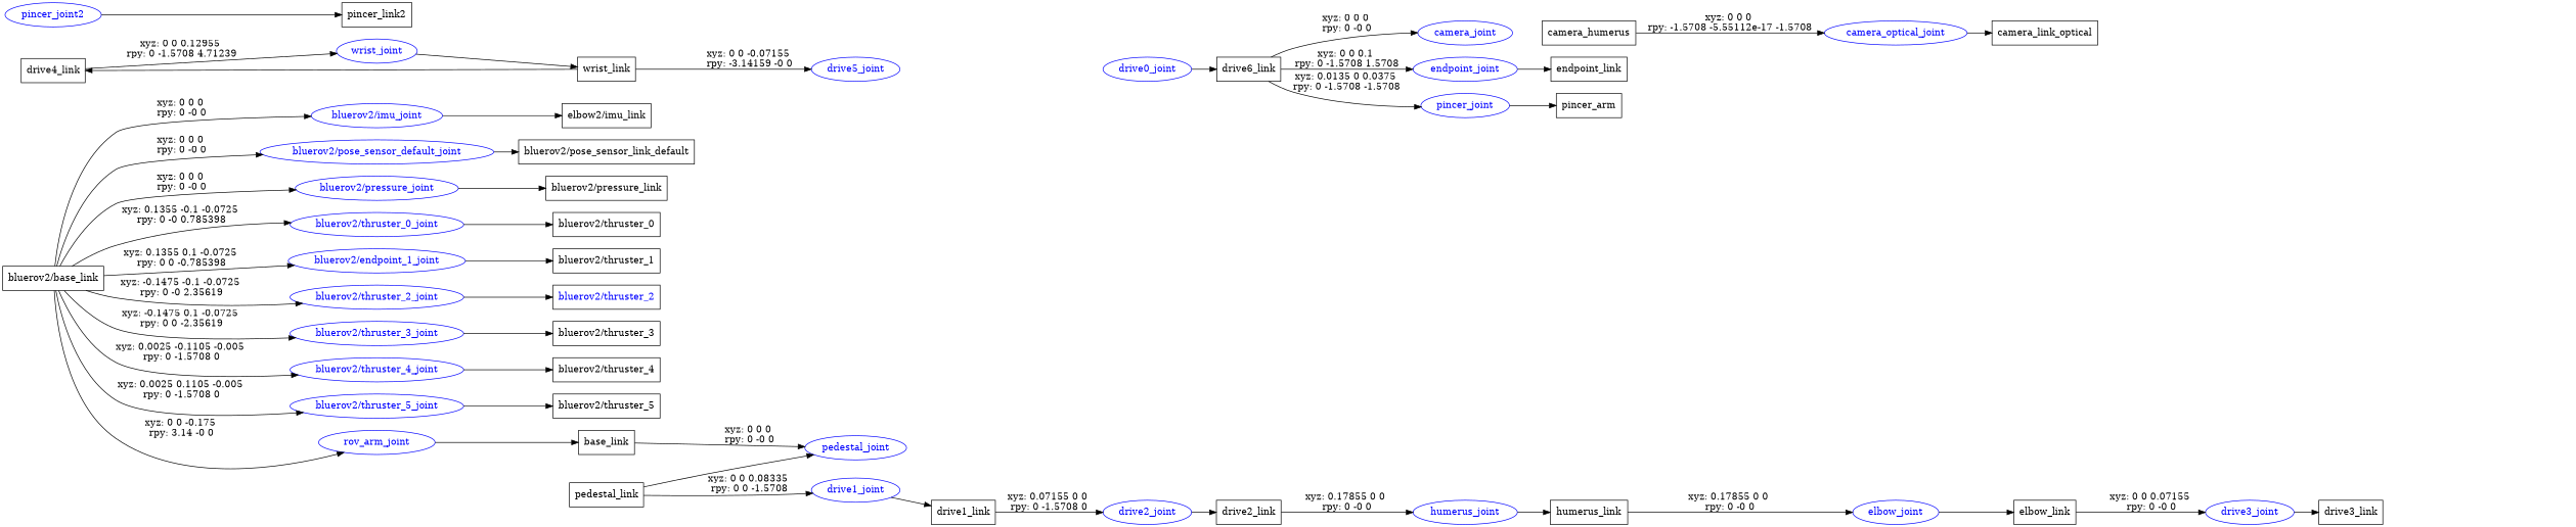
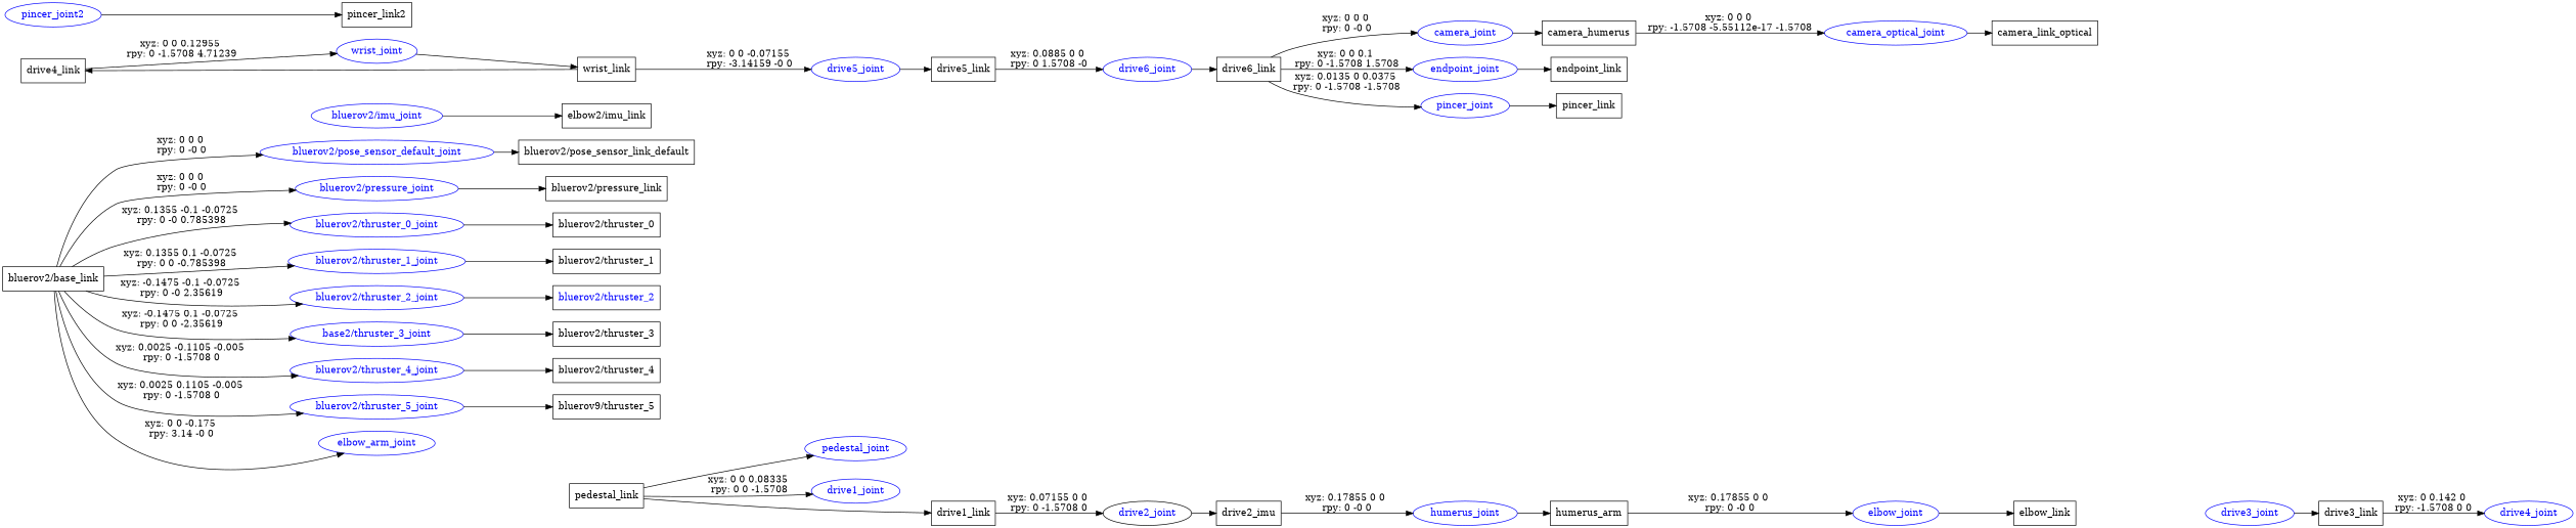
  digraph {
    rankdir=LR
    node [shape=box fontcolor=blue]
    n1 [label="bluerov2/base_link" fontcolor=""]
    "bluerov2/imu_joint" [color=blue shape=ellipse]
    "bluerov2/pose_sensor_default_joint" [color=blue shape=ellipse]
    "bluerov2/pressure_joint" [color=blue shape=ellipse]
    "bluerov2/thruster_0_joint" [color=blue shape=ellipse]
-   "bluerov2/thruster_1_joint" [color=blue shape=ellipse label="bluerov2/endpoint_1_joint"]
+   "bluerov2/thruster_1_joint" [color=blue shape=ellipse]
    "bluerov2/thruster_2_joint" [color=blue shape=ellipse]
-   "bluerov2/thruster_3_joint" [color=blue shape=ellipse]
+   "bluerov2/thruster_3_joint" [color=blue shape=ellipse label="base2/thruster_3_joint"]
    "bluerov2/thruster_4_joint" [color=blue shape=ellipse]
    "bluerov2/thruster_5_joint" [color=blue shape=ellipse]
-   rov_arm_joint [color=blue shape=ellipse]
+   rov_arm_joint [color=blue shape=ellipse label=elbow_arm_joint]
    n12 [label="elbow2/imu_link" fontcolor=""]
    n13 [label="bluerov2/pose_sensor_link_default" fontcolor=""]
    n14 [label="bluerov2/pressure_link" fontcolor=""]
    n15 [label="bluerov2/thruster_0" fontcolor=""]
    n16 [label="bluerov2/thruster_1" fontcolor=""]
    n17 [label="bluerov2/thruster_2"]
    n18 [label="bluerov2/thruster_3" fontcolor=""]
    n19 [label="bluerov2/thruster_4" fontcolor=""]
-   n20 [label="bluerov2/thruster_5" fontcolor=""]
-   n21 [label=base_link fontcolor=""]
+   n20 [label="bluerov9/thruster_5" fontcolor=""]
    pedestal_joint [color=blue shape=ellipse]
    n23 [label=pedestal_link fontcolor=""]
    drive1_joint [color=blue shape=ellipse]
    n25 [label=drive1_link fontcolor=""]
-   drive2_joint [color=blue shape=ellipse]
-   n27 [label=drive2_link fontcolor=""]
+   drive2_joint [color=black shape=ellipse]
+   n27 [label=drive2_imu fontcolor=""]
    humerus_joint [color=blue shape=ellipse]
-   n29 [label=humerus_link fontcolor=""]
+   n29 [label=humerus_arm fontcolor=""]
    elbow_joint [color=blue shape=ellipse]
    n31 [label=elbow_link fontcolor=""]
    drive3_joint [color=blue shape=ellipse]
    n33 [label=drive3_link fontcolor=""]
+   drive4_joint [color=blue shape=ellipse]
    n35 [label=drive4_link fontcolor=""]
    wrist_joint [color=blue shape=ellipse]
    n37 [label=wrist_link fontcolor=""]
    drive5_joint [color=blue shape=ellipse]
-   drive6_joint [color=blue shape=ellipse label=drive0_joint]
+   n39 [label=drive5_link fontcolor=""]
+   drive6_joint [color=blue shape=ellipse]
    n41 [label=drive6_link fontcolor=""]
    camera_joint [color=blue shape=ellipse]
    endpoint_joint [color=blue shape=ellipse]
    pincer_joint [color=blue shape=ellipse]
    n45 [label=camera_humerus fontcolor=""]
    n46 [label=endpoint_link fontcolor=""]
-   n47 [label=pincer_arm fontcolor=""]
+   n47 [label=pincer_link fontcolor=""]
    pincer_joint2 [color=blue shape=ellipse]
    n49 [label=pincer_link2 fontcolor=""]
    camera_optical_joint [color=blue shape=ellipse]
    n51 [label=camera_link_optical fontcolor=""]
-   n1 -> "bluerov2/imu_joint" [label="xyz: 0 0 0 \nrpy: 0 -0 0"]
    n1 -> "bluerov2/pose_sensor_default_joint" [label="xyz: 0 0 0 \nrpy: 0 -0 0"]
    n1 -> "bluerov2/pressure_joint" [label="xyz: 0 0 0 \nrpy: 0 -0 0"]
    n1 -> "bluerov2/thruster_0_joint" [label="xyz: 0.1355 -0.1 -0.0725 \nrpy: 0 -0 0.785398"]
    n1 -> "bluerov2/thruster_1_joint" [label="xyz: 0.1355 0.1 -0.0725 \nrpy: 0 0 -0.785398"]
    n1 -> "bluerov2/thruster_2_joint" [label="xyz: -0.1475 -0.1 -0.0725 \nrpy: 0 -0 2.35619"]
    n1 -> "bluerov2/thruster_3_joint" [label="xyz: -0.1475 0.1 -0.0725 \nrpy: 0 0 -2.35619"]
    n1 -> "bluerov2/thruster_4_joint" [label="xyz: 0.0025 -0.1105 -0.005 \nrpy: 0 -1.5708 0"]
    n1 -> "bluerov2/thruster_5_joint" [label="xyz: 0.0025 0.1105 -0.005 \nrpy: 0 -1.5708 0"]
    n1 -> rov_arm_joint [label="xyz: 0 0 -0.175 \nrpy: 3.14 -0 0"]
    "bluerov2/imu_joint" -> n12
    "bluerov2/pose_sensor_default_joint" -> n13
    "bluerov2/pressure_joint" -> n14
    "bluerov2/thruster_0_joint" -> n15
    "bluerov2/thruster_1_joint" -> n16
    "bluerov2/thruster_2_joint" -> n17
    "bluerov2/thruster_3_joint" -> n18
    "bluerov2/thruster_4_joint" -> n19
    "bluerov2/thruster_5_joint" -> n20
-   rov_arm_joint -> n21
-   n21 -> pedestal_joint [label="xyz: 0 0 0 \nrpy: 0 -0 0"]
    n23 -> pedestal_joint
    n23 -> drive1_joint [label="xyz: 0 0 0.08335 \nrpy: 0 0 -1.5708"]
-   drive1_joint -> n25
+   n23 -> n25
    n25 -> drive2_joint [label="xyz: 0.07155 0 0 \nrpy: 0 -1.5708 0"]
    drive2_joint -> n27
    n27 -> humerus_joint [label="xyz: 0.17855 0 0 \nrpy: 0 -0 0"]
    humerus_joint -> n29
    n29 -> elbow_joint [label="xyz: 0.17855 0 0 \nrpy: 0 -0 0"]
    elbow_joint -> n31
-   n31 -> drive3_joint [label="xyz: 0 0 0.07155 \nrpy: 0 -0 0"]
    drive3_joint -> n33
+   n33 -> drive4_joint [label="xyz: 0 0.142 0 \nrpy: -1.5708 0 0"]
    n35 -> wrist_joint [label="xyz: 0 0 0.12955 \nrpy: 0 -1.5708 4.71239"]
    wrist_joint -> n37
    n37 -> n35
    n37 -> drive5_joint [label="xyz: 0 0 -0.07155 \nrpy: -3.14159 -0 0"]
+   drive5_joint -> n39
+   n39 -> drive6_joint [label="xyz: 0.0885 0 0 \nrpy: 0 1.5708 -0"]
    drive6_joint -> n41
    n41 -> camera_joint [label="xyz: 0 0 0 \nrpy: 0 -0 0"]
    n41 -> endpoint_joint [label="xyz: 0 0 0.1 \nrpy: 0 -1.5708 1.5708"]
    n41 -> pincer_joint [label="xyz: 0.0135 0 0.0375 \nrpy: 0 -1.5708 -1.5708"]
+   camera_joint -> n45
    endpoint_joint -> n46
    pincer_joint -> n47
    n45 -> camera_optical_joint [label="xyz: 0 0 0 \nrpy: -1.5708 -5.55112e-17 -1.5708"]
    pincer_joint2 -> n49
    camera_optical_joint -> n51
  }
